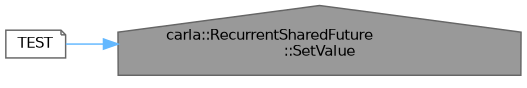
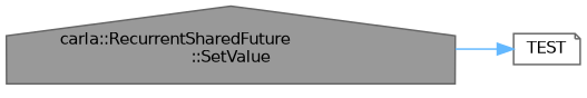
  digraph {
    rankdir=RL
    node [fontname=Helvetica fontsize=10 style=filled]
    n1 [color=gray40 fillcolor=grey60 fontcolor=black height=0.2 label="carla::RecurrentSharedFuture\l::SetValue" shape=house width=0.4]
    n2 [color=grey40 fillcolor=white height=0.2 label=TEST shape=note width=0.4]
-   n1 -> n2 [color=steelblue1 dir=back fontname=Helvetica fontsize=10 labelfontname=Helvetica labelfontsize=10 style=solid]
+   n2 -> n1 [color=steelblue1 dir=back fontname=Helvetica fontsize=10 labelfontname=Helvetica labelfontsize=10 style=solid]
  }
